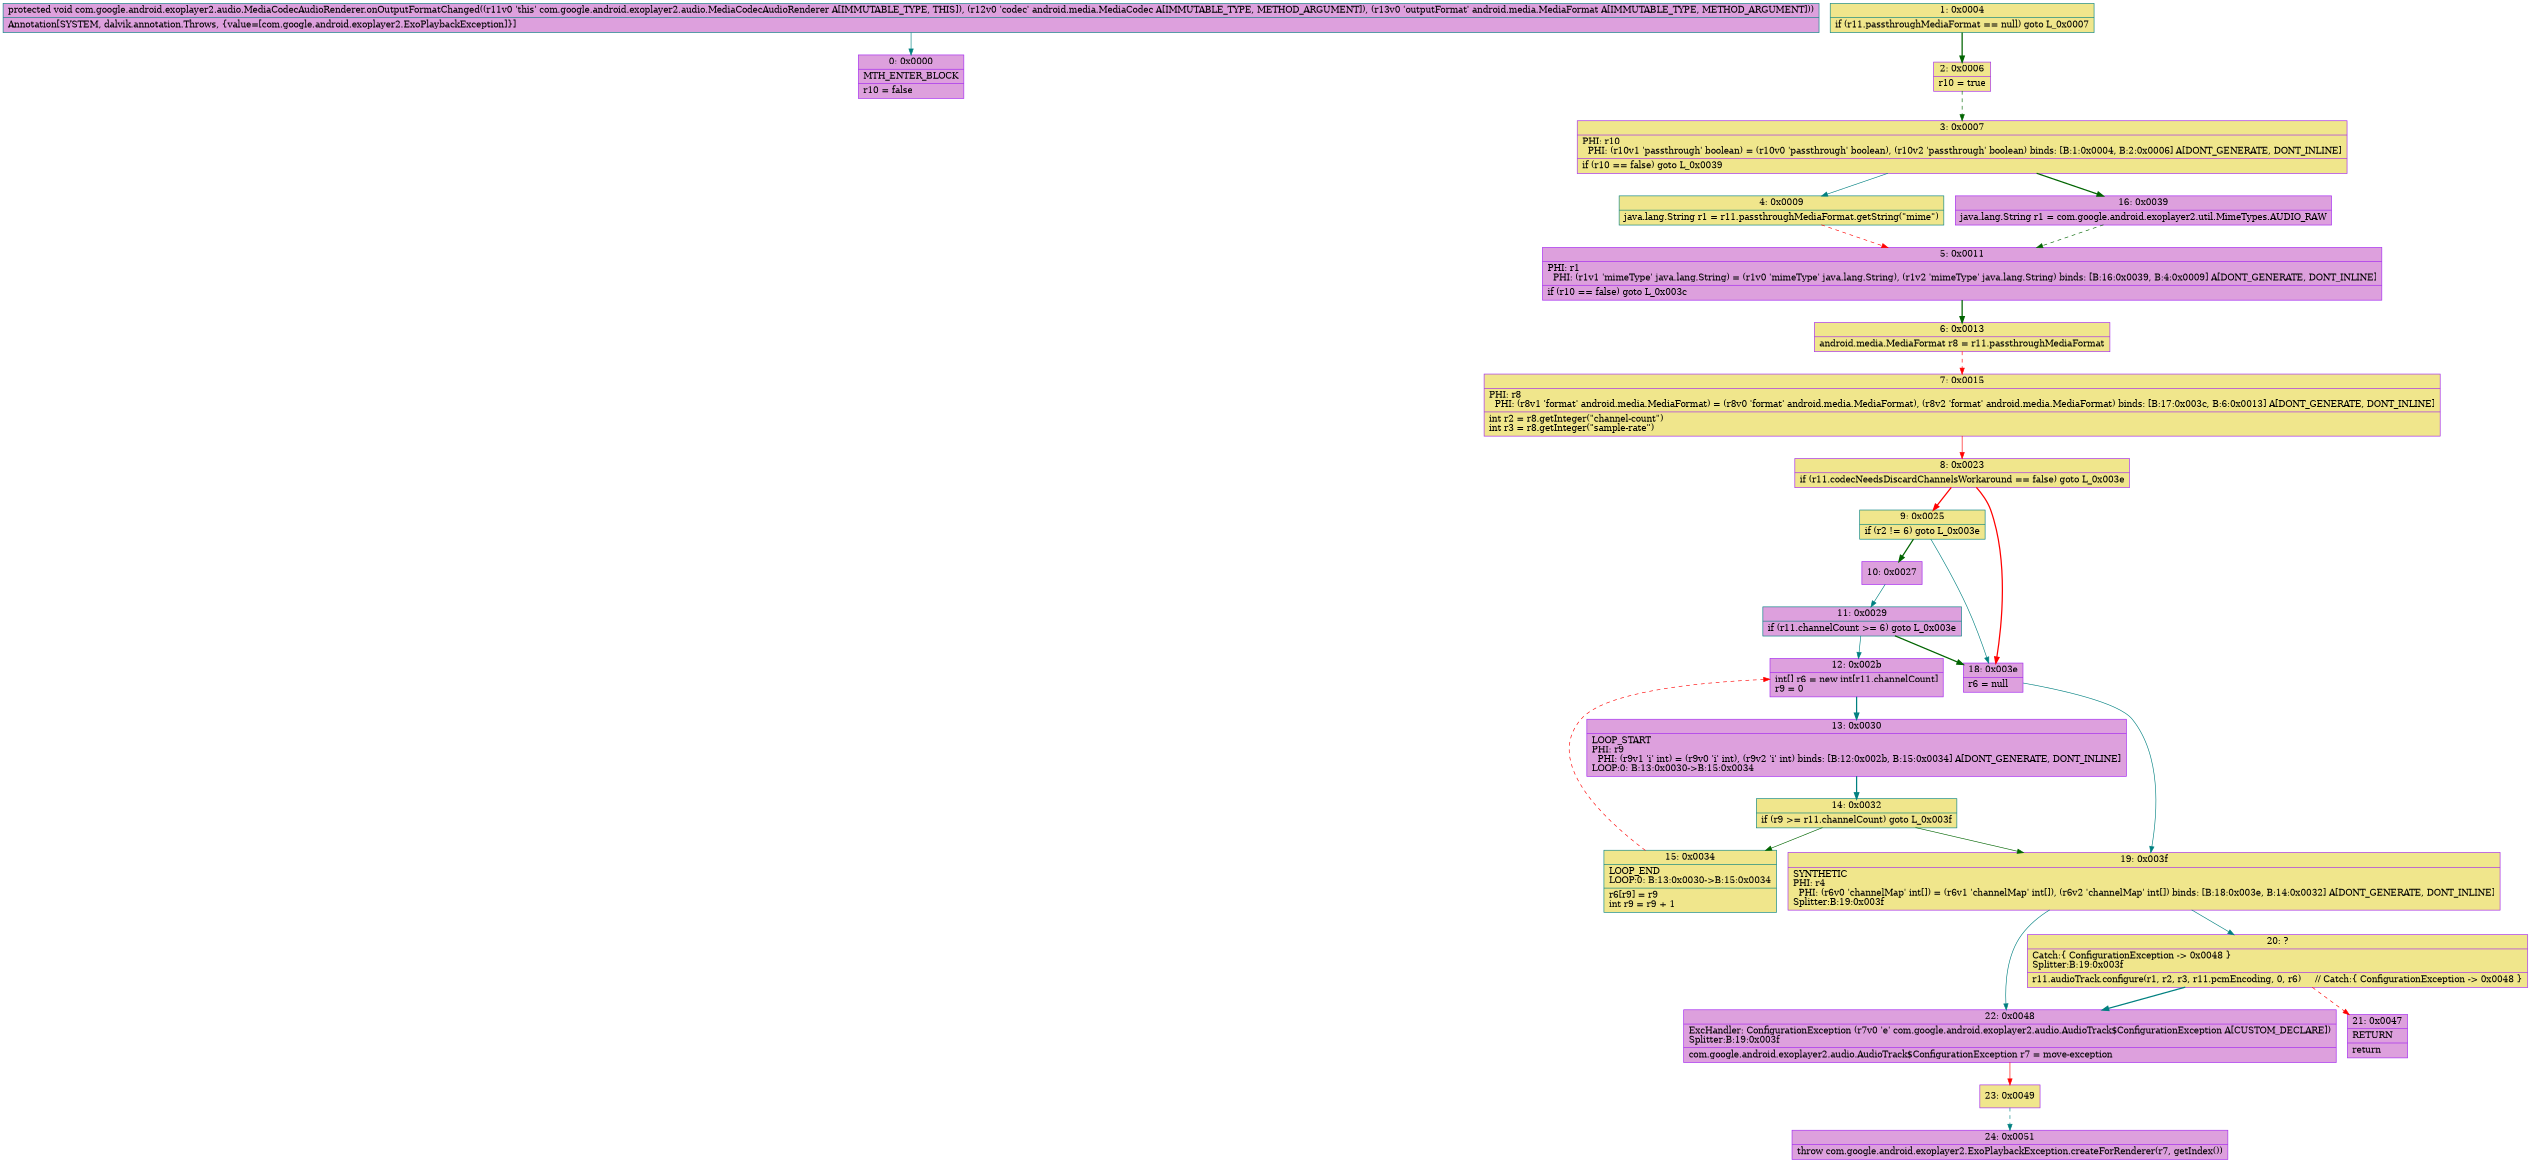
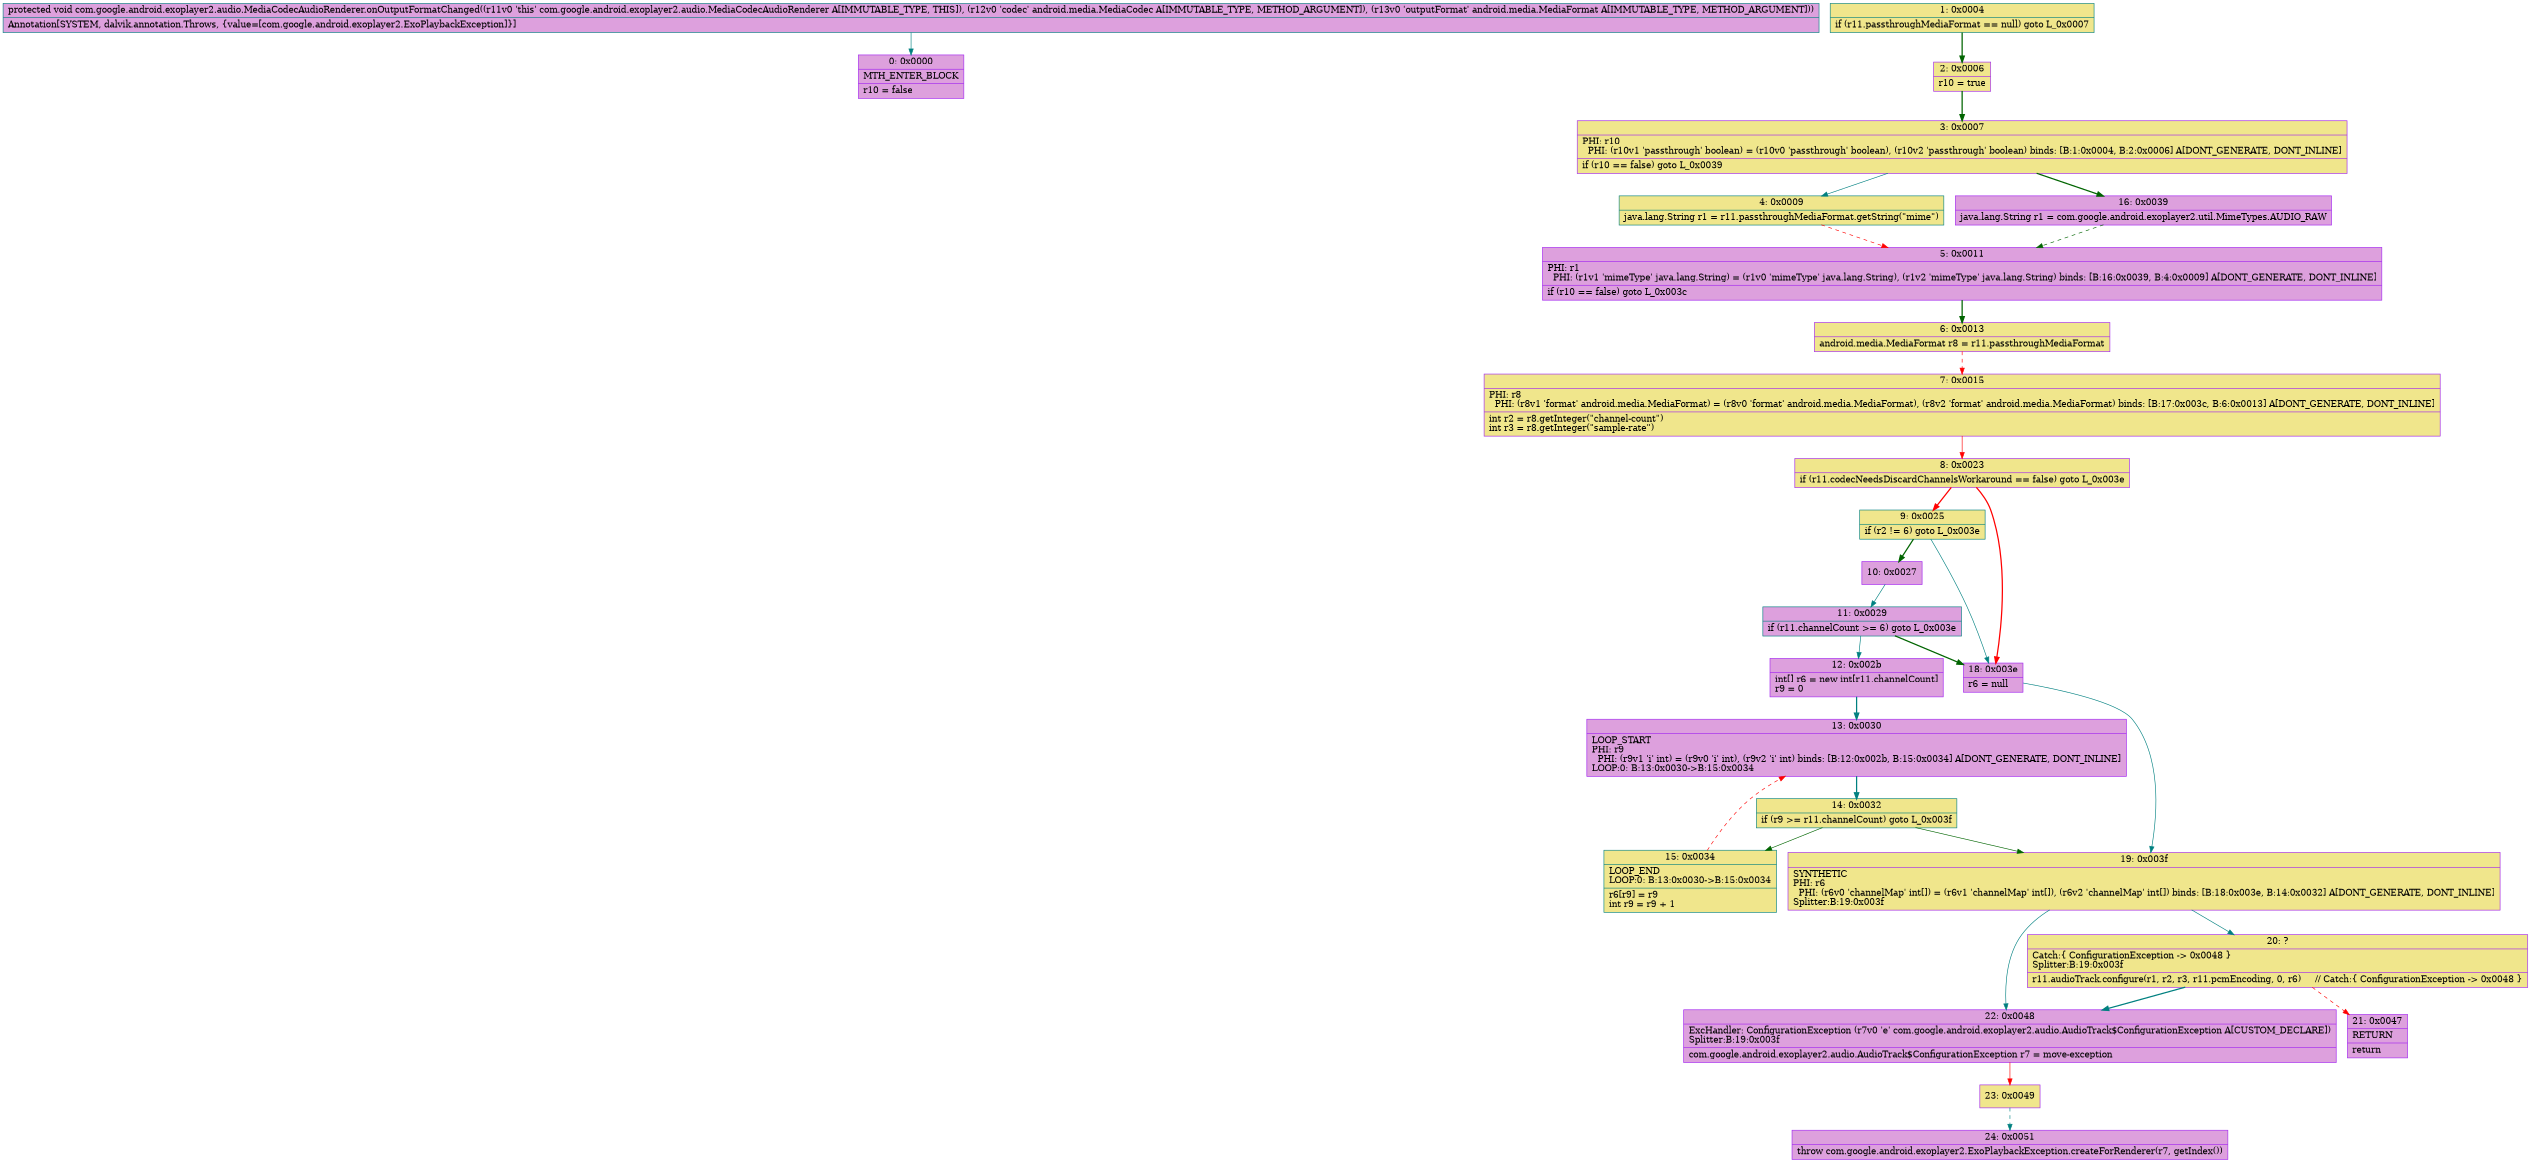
  digraph {
    node [color=purple fillcolor=khaki shape=record style=filled]
    edge [color=teal style=solid]
    n1 [fillcolor=plum label="{0\:\ 0x0000|MTH_ENTER_BLOCK\l|r10 = false\l}"]
    n2 [color=teal label="{1\:\ 0x0004|if (r11.passthroughMediaFormat == null) goto L_0x0007\l}"]
    n3 [label="{2\:\ 0x0006|r10 = true\l}"]
    n4 [label="{3\:\ 0x0007|PHI: r10 \l  PHI: (r10v1 'passthrough' boolean) = (r10v0 'passthrough' boolean), (r10v2 'passthrough' boolean) binds: [B:1:0x0004, B:2:0x0006] A[DONT_GENERATE, DONT_INLINE]\l|if (r10 == false) goto L_0x0039\l}"]
    n5 [color=teal label="{4\:\ 0x0009|java.lang.String r1 = r11.passthroughMediaFormat.getString(\"mime\")\l}"]
    n6 [fillcolor=plum label="{16\:\ 0x0039|java.lang.String r1 = com.google.android.exoplayer2.util.MimeTypes.AUDIO_RAW\l}"]
    n7 [fillcolor=plum label="{5\:\ 0x0011|PHI: r1 \l  PHI: (r1v1 'mimeType' java.lang.String) = (r1v0 'mimeType' java.lang.String), (r1v2 'mimeType' java.lang.String) binds: [B:16:0x0039, B:4:0x0009] A[DONT_GENERATE, DONT_INLINE]\l|if (r10 == false) goto L_0x003c\l}"]
    n8 [label="{6\:\ 0x0013|android.media.MediaFormat r8 = r11.passthroughMediaFormat\l}"]
    n9 [label="{7\:\ 0x0015|PHI: r8 \l  PHI: (r8v1 'format' android.media.MediaFormat) = (r8v0 'format' android.media.MediaFormat), (r8v2 'format' android.media.MediaFormat) binds: [B:17:0x003c, B:6:0x0013] A[DONT_GENERATE, DONT_INLINE]\l|int r2 = r8.getInteger(\"channel\-count\")\lint r3 = r8.getInteger(\"sample\-rate\")\l}"]
    n10 [label="{8\:\ 0x0023|if (r11.codecNeedsDiscardChannelsWorkaround == false) goto L_0x003e\l}"]
    n11 [color=teal label="{9\:\ 0x0025|if (r2 != 6) goto L_0x003e\l}"]
    n12 [fillcolor=plum label="{18\:\ 0x003e|r6 = null\l}"]
    n13 [fillcolor=plum label="{10\:\ 0x0027}"]
-   n14 [label="{19\:\ 0x003f|SYNTHETIC\lPHI: r4 \l  PHI: (r6v0 'channelMap' int[]) = (r6v1 'channelMap' int[]), (r6v2 'channelMap' int[]) binds: [B:18:0x003e, B:14:0x0032] A[DONT_GENERATE, DONT_INLINE]\lSplitter:B:19:0x003f\l}"]
+   n14 [label="{19\:\ 0x003f|SYNTHETIC\lPHI: r6 \l  PHI: (r6v0 'channelMap' int[]) = (r6v1 'channelMap' int[]), (r6v2 'channelMap' int[]) binds: [B:18:0x003e, B:14:0x0032] A[DONT_GENERATE, DONT_INLINE]\lSplitter:B:19:0x003f\l}"]
    n15 [color=teal fillcolor=plum label="{11\:\ 0x0029|if (r11.channelCount \>= 6) goto L_0x003e\l}"]
    n16 [fillcolor=plum label="{12\:\ 0x002b|int[] r6 = new int[r11.channelCount]\lr9 = 0\l}"]
    n17 [fillcolor=plum label="{13\:\ 0x0030|LOOP_START\lPHI: r9 \l  PHI: (r9v1 'i' int) = (r9v0 'i' int), (r9v2 'i' int) binds: [B:12:0x002b, B:15:0x0034] A[DONT_GENERATE, DONT_INLINE]\lLOOP:0: B:13:0x0030\-\>B:15:0x0034\l}"]
    n18 [color=teal label="{14\:\ 0x0032|if (r9 \>= r11.channelCount) goto L_0x003f\l}"]
    n19 [color=teal label="{15\:\ 0x0034|LOOP_END\lLOOP:0: B:13:0x0030\-\>B:15:0x0034\l|r6[r9] = r9\lint r9 = r9 + 1\l}"]
    n20 [label="{20\:\ ?|Catch:\{ ConfigurationException \-\> 0x0048 \}\lSplitter:B:19:0x003f\l|r11.audioTrack.configure(r1, r2, r3, r11.pcmEncoding, 0, r6)     \/\/ Catch:\{ ConfigurationException \-\> 0x0048 \}\l}"]
    n21 [fillcolor=plum label="{22\:\ 0x0048|ExcHandler: ConfigurationException (r7v0 'e' com.google.android.exoplayer2.audio.AudioTrack$ConfigurationException A[CUSTOM_DECLARE])\lSplitter:B:19:0x003f\l|com.google.android.exoplayer2.audio.AudioTrack$ConfigurationException r7 = move\-exception\l}"]
    n22 [fillcolor=plum label="{21\:\ 0x0047|RETURN\l|return\l}"]
    n23 [label="{23\:\ 0x0049}"]
    n24 [fillcolor=plum label="{24\:\ 0x0051|throw com.google.android.exoplayer2.ExoPlaybackException.createForRenderer(r7, getIndex())\l}"]
    n25 [color=teal fillcolor=plum label="{protected void com.google.android.exoplayer2.audio.MediaCodecAudioRenderer.onOutputFormatChanged((r11v0 'this' com.google.android.exoplayer2.audio.MediaCodecAudioRenderer A[IMMUTABLE_TYPE, THIS]), (r12v0 'codec' android.media.MediaCodec A[IMMUTABLE_TYPE, METHOD_ARGUMENT]), (r13v0 'outputFormat' android.media.MediaFormat A[IMMUTABLE_TYPE, METHOD_ARGUMENT]))  | Annotation[SYSTEM, dalvik.annotation.Throws, \{value=[com.google.android.exoplayer2.ExoPlaybackException]\}]\l}"]
    n2 -> n3 [color=darkgreen style=bold]
-   n3 -> n4 [color=darkgreen style=dashed]
+   n3 -> n4 [color=darkgreen style=bold]
    n4 -> n5
    n4 -> n6 [color=darkgreen style=bold]
    n5 -> n7 [color=red style=dashed]
    n6 -> n7 [color=darkgreen style=dashed]
    n7 -> n8 [color=darkgreen style=bold]
    n8 -> n9 [color=red style=dashed]
    n9 -> n10 [color=red]
    n10 -> n11 [color=red style=bold]
    n10 -> n12 [color=red style=bold]
    n11 -> n12
    n11 -> n13 [color=darkgreen style=bold]
    n12 -> n14
    n13 -> n15
    n14 -> n20
    n14 -> n21
    n15 -> n12 [color=darkgreen style=bold]
    n15 -> n16
    n16 -> n17 [style=bold]
    n17 -> n18 [style=bold]
    n18 -> n14 [color=darkgreen]
    n18 -> n19 [color=darkgreen]
-   n19 -> n16 [color=red style=dashed]
+   n19 -> n17 [color=red style=dashed]
    n20 -> n21 [style=bold]
    n20 -> n22 [color=red style=dashed]
    n21 -> n23 [color=red]
    n23 -> n24 [style=dashed]
    n25 -> n1
  }
